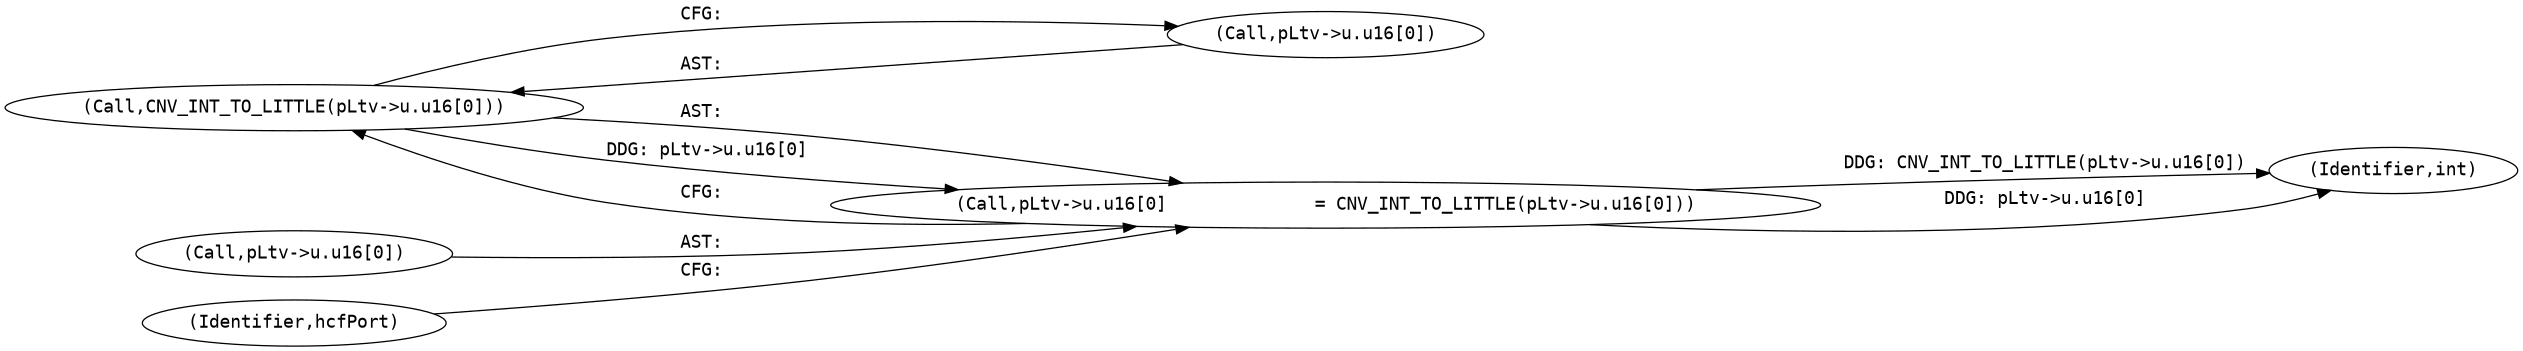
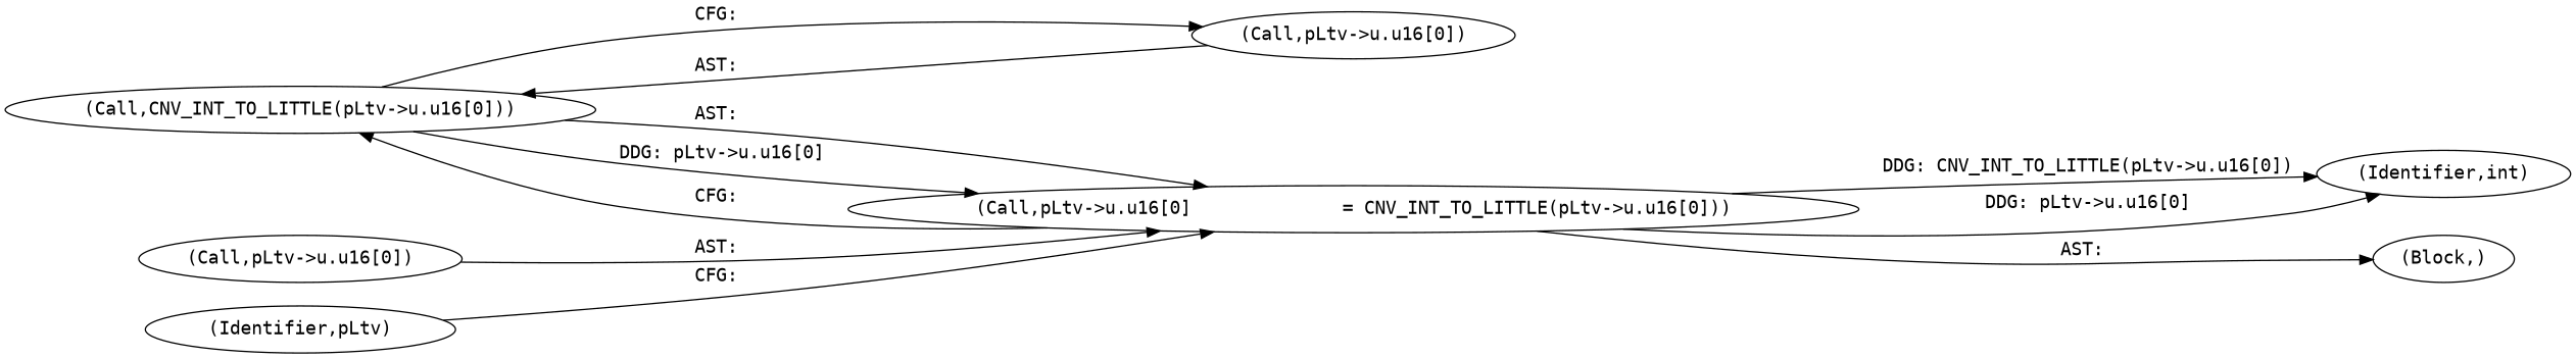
  digraph {
    fontname="DejaVu Sans Mono"
    rankdir=LR
    node [fontname="DejaVu Sans Mono"]
    edge [fontname="DejaVu Sans Mono"]
    n1 [label="(Call,CNV_INT_TO_LITTLE(pLtv->u.u16[0]))"]
    n2 [label="(Call,pLtv->u.u16[0]              = CNV_INT_TO_LITTLE(pLtv->u.u16[0]))"]
    n3 [label="(Call,pLtv->u.u16[0])"]
    n4 [label="(Identifier,int)"]
+   n5 [label="(Block,)"]
    n6 [label="(Call,pLtv->u.u16[0])"]
-   n7 [label="(Identifier,hcfPort)"]
+   n7 [label="(Identifier,pLtv)"]
    n1 -> n2 [label="AST: "]
    n1 -> n2 [label="DDG: pLtv->u.u16[0]"]
    n1 -> n3 [label="CFG: "]
    n2 -> n1 [label="CFG: "]
    n2 -> n4 [label="DDG: CNV_INT_TO_LITTLE(pLtv->u.u16[0])"]
    n2 -> n4 [label="DDG: pLtv->u.u16[0]"]
+   n2 -> n5 [label="AST: "]
    n3 -> n1 [label="AST: "]
    n6 -> n2 [label="AST: "]
    n7 -> n2 [label="CFG: "]
  }
